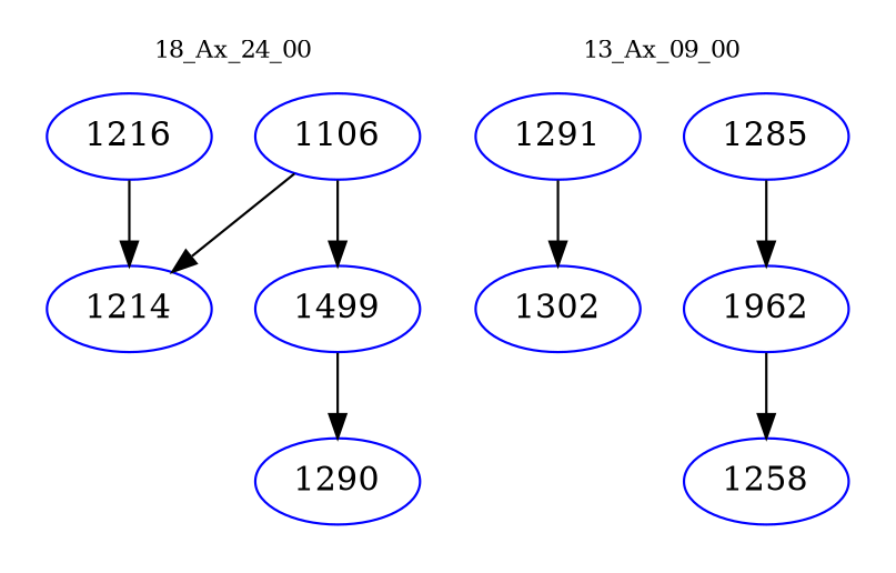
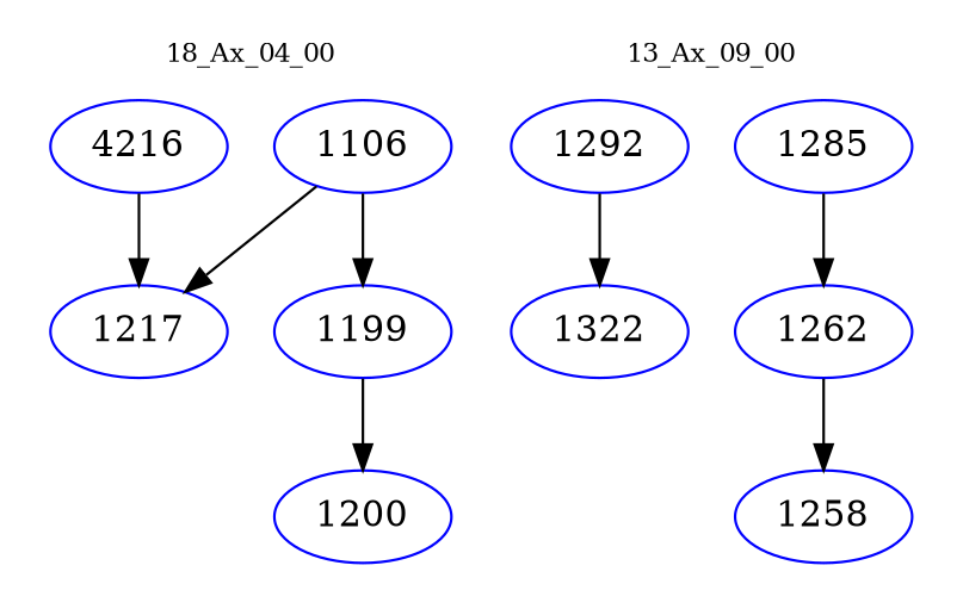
  digraph {
    node [color=blue]
    edge [color=black]
    n1 [label=1106]
-   n2 [label=1499]
-   n3 [label=1214]
-   n4 [label=1290]
-   n5 [label=1216]
+   n2 [label=1199]
+   n3 [label=1217]
+   n4 [label=1200]
+   n5 [label=4216]
    n6 [label=1285]
-   n7 [label=1962]
-   n8 [label=1291]
+   n7 [label=1262]
+   n8 [label=1292]
    n9 [label=1258]
-   n10 [label=1302]
+   n10 [label=1322]
    subgraph cluster_1 {
      color=white
      fontsize=10
-     label="18_Ax_24_00"
+     label="18_Ax_04_00"
      n1
      n2
      n3
      n4
      n5
    }
    subgraph cluster_2 {
      color=white
      fontsize=10
      label="13_Ax_09_00"
      n6
      n7
      n8
      n9
      n10
    }
    n1 -> n2
    n1 -> n3
    n2 -> n4
    n5 -> n3
    n6 -> n7
    n7 -> n9
    n8 -> n10
  }
